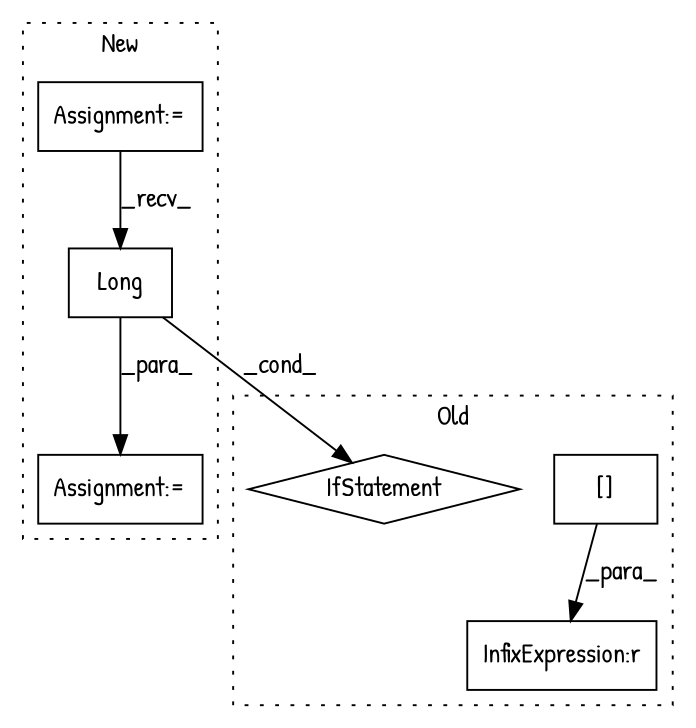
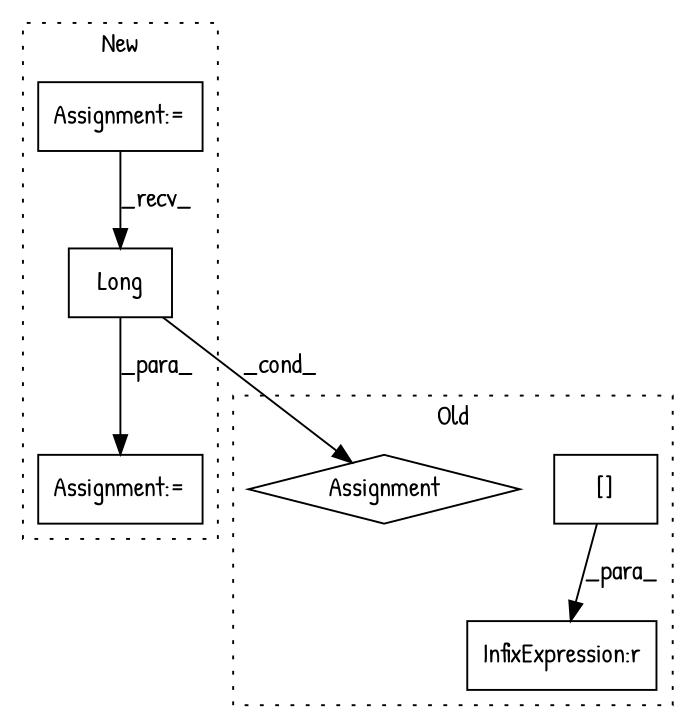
  digraph {
    fontname="Patrick Hand"
    node [a=7 fontname="Patrick Hand" l=1 shape=box]
    edge [fontname="Patrick Hand"]
    n1 [a=2 l="12,1" label="[]" s="4306,4319"]
    n2 [a=27 l=4 label="InfixExpression:r" s=4320]
-   n3 [a=25 l="4,2" label=IfStatement s="4301,4350" shape=diamond]
+   n3 [a=25 l="4,2" label=Assignment s="4301,4350" shape=diamond]
    n4 [a=32 l=6 label=Long s=4369]
    n5 [label="Assignment:=" s=4393]
    n6 [label="Assignment:=" s=4260]
    subgraph cluster_1 {
      label=Old
      style=dotted
      n1
      n2
      n3
    }
    subgraph cluster_2 {
      label=New
      style=dotted
      n4
      n5
      n6
    }
    n1 -> n2 [label=_para_]
    n4 -> n3 [label=_cond_]
    n4 -> n5 [label=_para_]
    n6 -> n4 [label=_recv_]
  }
